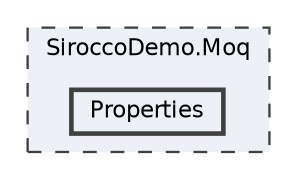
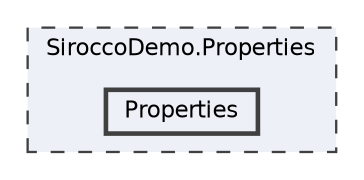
  digraph {
    compound=true
    n1 [color=grey25 fillcolor="#edf0f7" fontname=Helvetica fontsize=10 height=0.2 label=Properties shape=box style="filled,bold" width=0.4]
    subgraph cluster_1 {
      bgcolor="#edf0f7"
      fontname=Helvetica
      fontsize=10
-     label="SiroccoDemo.Moq"
+     label="SiroccoDemo.Properties"
      pencolor=grey25
      style="filled,dashed"
      n1
    }
  }
